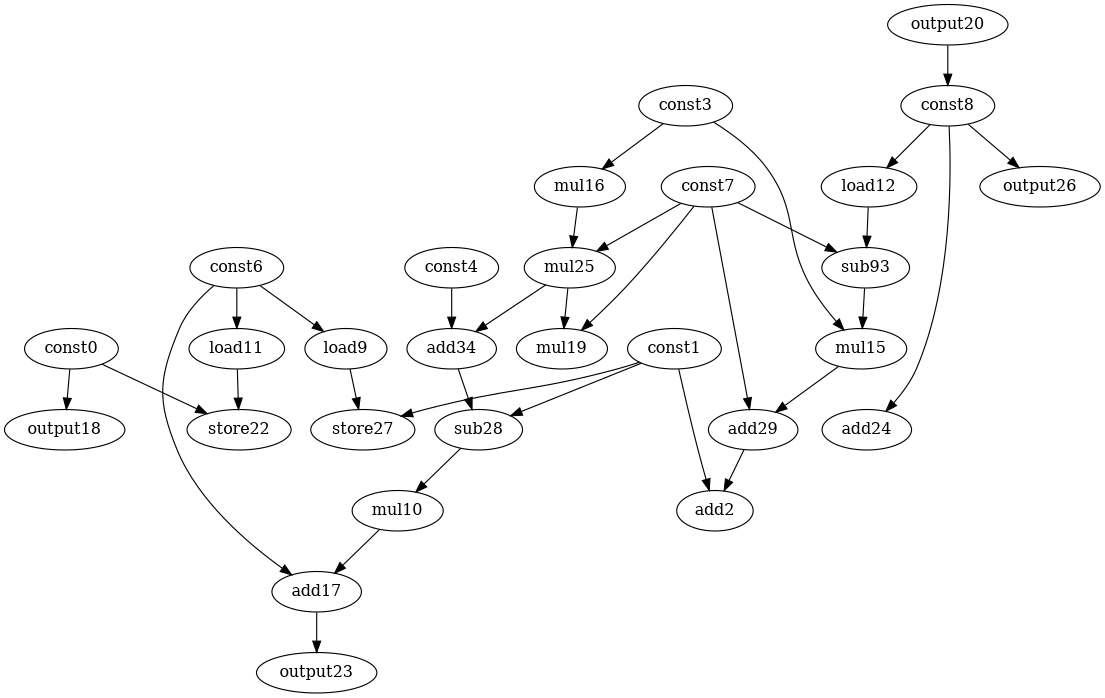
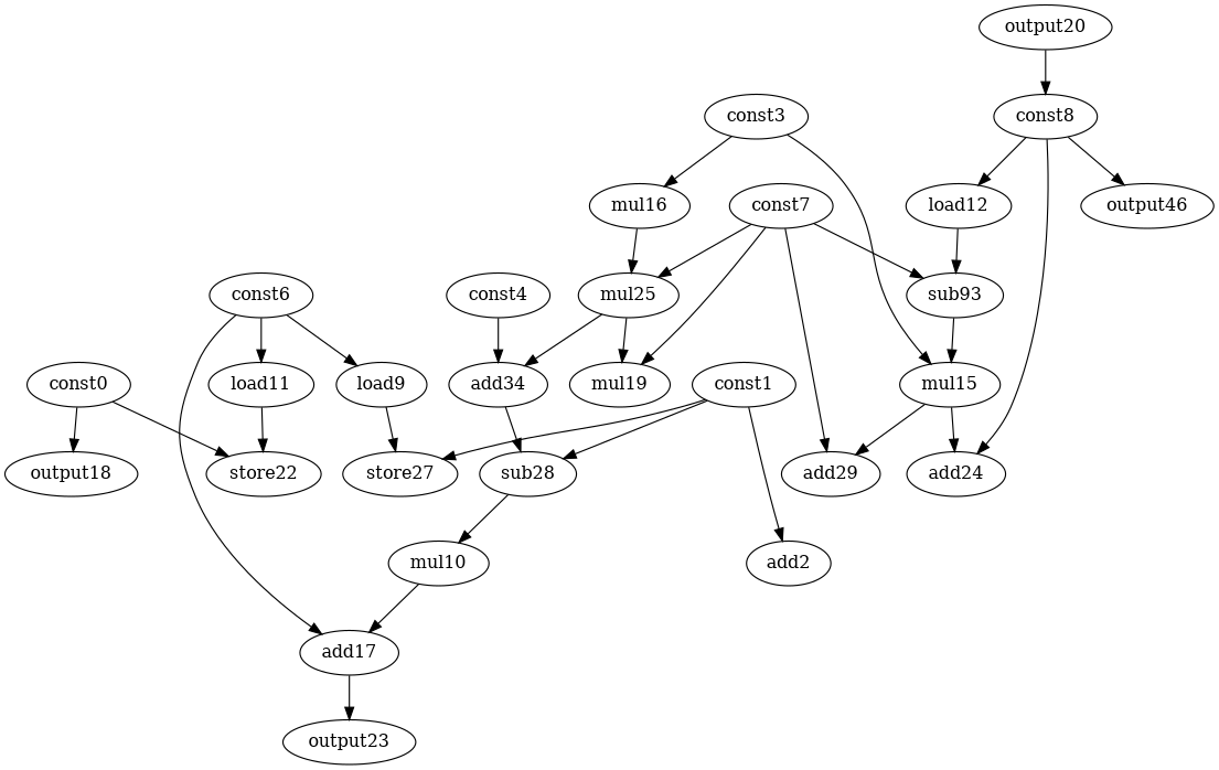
  digraph {
    node [opcode=const]
    edge [operand=0]
    output18 [opcode=output]
    const0
    store22 [opcode=store]
    add2 [opcode=add]
    const1
    store27 [opcode=store]
    sub28 [opcode=sub]
    mul10 [opcode=mul]
    mul15 [opcode=mul]
    const3
    mul16 [opcode=mul]
    add29 [opcode=add]
    add24 [opcode=add]
    mul25 [opcode=mul]
    n15 [label=add34 opcode=add]
    const4
    add17 [opcode=add]
    load9 [opcode=load]
    const6
    load11 [opcode=load]
    output23 [opcode=output]
    n22 [label=sub93 opcode=sub]
    const7
    mul19 [opcode=mul]
    load12 [opcode=load]
    const8
-   output26 [opcode=output]
+   output26 [opcode=output label=output46]
    output20 [opcode=output]
    const0 -> output18
    const0 -> store22
    const1 -> add2
    const1 -> store27 [operand=1]
    const1 -> sub28
    sub28 -> mul10
    mul10 -> add17
    mul15 -> add29 [operand=1]
+   mul15 -> add24 [operand=1]
    const3 -> mul15
    const3 -> mul16
    mul16 -> mul25
-   add29 -> add2 [operand=1]
    mul25 -> n15
    mul25 -> mul19
    n15 -> sub28 [operand=1]
    const4 -> n15 [operand=1]
    add17 -> output23
    load9 -> store27
    const6 -> add17 [operand=1]
    const6 -> load9
    const6 -> load11
    load11 -> store22 [operand=1]
    n22 -> mul15 [operand=1]
    const7 -> add29
    const7 -> mul25 [operand=1]
    const7 -> n22 [operand=1]
    const7 -> mul19 [operand=1]
    load12 -> n22
    const8 -> add24
    const8 -> load12
    const8 -> output26
    output20 -> const8
  }
